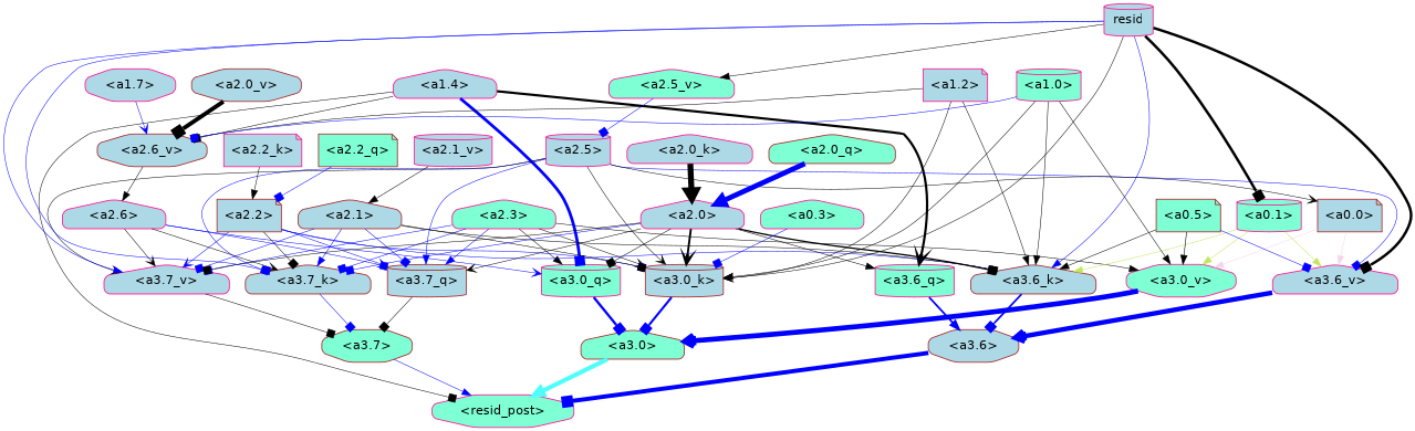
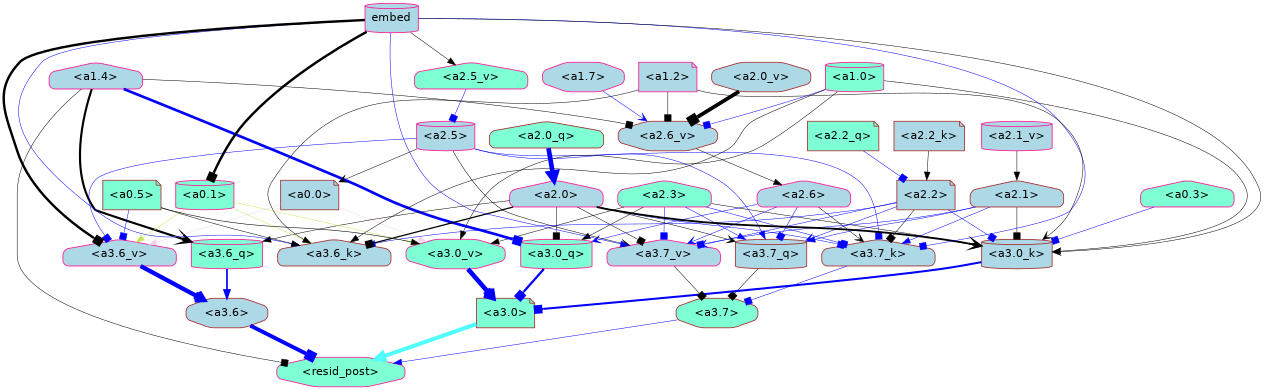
  strict digraph {
    splines=true
    node [color=deeppink fillcolor=lightblue fontname=Helvetica shape=house style="filled, rounded"]
    edge [arrowhead=box color=black penwidth=0.6]
    "<a3.7>" [color=brown fillcolor=aquamarine shape=octagon]
    "<resid_post>" [fillcolor=aquamarine shape=octagon]
    "<a3.6>" [color=brown shape=octagon]
-   "<a3.0>" [color=brown fillcolor=aquamarine]
+   "<a3.0>" [color=brown fillcolor=aquamarine shape=note]
    "<a2.3>" [fillcolor=aquamarine]
    "<a3.7_q>" [color=brown shape=cylinder]
    "<a3.0_q>" [fillcolor=aquamarine shape=cylinder]
    "<a3.7_k>" [color=brown]
    "<a3.0_k>" [color=brown shape=cylinder]
    "<a3.7_v>"
    "<a3.0_v>" [fillcolor=aquamarine shape=octagon]
    "<a1.4>"
    "<a3.6_q>" [fillcolor=aquamarine shape=cylinder]
    "<a2.6_v>" [color=brown shape=octagon]
    "<a2.6>"
    "<a3.6_k>" [color=brown]
    "<a3.6_v>"
    "<a2.5>" [shape=cylinder]
    "<a0.0>" [color=brown shape=note]
    "<a2.2>" [color=brown shape=note]
    "<a2.1>" [color=brown]
    "<a2.0>"
-   embed [shape=cylinder label=resid]
+   embed [shape=cylinder]
    "<a2.5_v>" [fillcolor=aquamarine]
    "<a0.1>" [fillcolor=aquamarine shape=cylinder]
    "<a1.2>" [shape=note]
    "<a1.0>" [fillcolor=aquamarine shape=cylinder]
    "<a0.5>" [color=brown fillcolor=aquamarine shape=note]
    "<a0.3>" [fillcolor=aquamarine]
    "<a2.2_q>" [color=brown fillcolor=aquamarine shape=note]
    "<a2.0_q>" [color=brown fillcolor=aquamarine]
-   "<a2.2_k>" [shape=note]
-   "<a2.0_k>"
+   "<a2.2_k>" [color=brown shape=note]
    "<a2.1_v>" [shape=cylinder]
    "<a2.0_v>" [color=brown shape=octagon]
    "<a1.7>" [shape=octagon]
    "<a3.7>" -> "<resid_post>" [arrowhead=normal color=blue]
    "<a3.6>" -> "<resid_post>" [color=blue penwidth=4.753257989883423]
    "<a3.0>" -> "<resid_post>" [color="#4ffefb" penwidth=4.90053927898407 arrowhead=""]
    "<a2.3>" -> "<a3.7_q>" [arrowhead=normal color=blue]
    "<a2.3>" -> "<a3.0_q>" [arrowhead=normal]
    "<a2.3>" -> "<a3.7_k>" [color=blue]
    "<a2.3>" -> "<a3.0_k>" [arrowhead=vee]
    "<a2.3>" -> "<a3.7_v>" [color=blue]
    "<a2.3>" -> "<a3.0_v>" [arrowhead=normal]
    "<a3.7_q>" -> "<a3.7>"
    "<a3.0_q>" -> "<a3.0>" [color=blue penwidth=2.7421876192092896]
    "<a3.7_k>" -> "<a3.7>" [color=blue]
    "<a3.0_k>" -> "<a3.0>" [color=blue penwidth=2.476402521133423]
    "<a3.7_v>" -> "<a3.7>"
    "<a3.0_v>" -> "<a3.0>" [arrowhead=vee color=blue penwidth=5.652270674705505]
    "<a1.4>" -> "<resid_post>"
    "<a1.4>" -> "<a3.0_q>" [color=blue penwidth=3.2779015004634857]
    "<a1.4>" -> "<a3.6_q>" [arrowhead=vee penwidth=2.6043437719345093]
    "<a1.4>" -> "<a2.6_v>"
    "<a3.6_q>" -> "<a3.6>" [arrowhead=normal color=blue penwidth=2.091020345687866]
    "<a2.6_v>" -> "<a2.6>" [arrowhead=normal]
    "<a2.6>" -> "<a3.7_q>" [color=blue]
    "<a2.6>" -> "<a3.0_q>" [arrowhead=vee color=blue]
    "<a2.6>" -> "<a3.7_k>" [arrowhead=vee]
-   "<a2.6>" -> "<a3.7_v>" [arrowhead=vee]
-   "<a3.6_k>" -> "<a3.6>" [color=blue penwidth=2.048597991466522]
+   "<a2.6>" -> "<a3.7_v>" [arrowhead=vee color=blue]
    "<a3.6_v>" -> "<a3.6>" [arrowhead=vee color=blue penwidth=5.2550448179244995]
    "<a2.5>" -> "<a3.7_q>" [arrowhead=normal color=blue]
    "<a2.5>" -> "<a3.7_k>" [color=blue]
-   "<a2.5>" -> "<a3.0_k>" [arrowhead=vee]
    "<a2.5>" -> "<a3.7_v>" [arrowhead=vee]
    "<a2.5>" -> "<a3.6_v>" [color=blue]
    "<a2.5>" -> "<a0.0>" [arrowhead=vee]
    "<a0.0>" -> "<a3.0_v>" [color="#f5d5ec" arrowhead=""]
    "<a0.0>" -> "<a3.6_v>" [color="#f5d5ec" arrowhead=""]
    "<a2.2>" -> "<a3.7_q>" [arrowhead=vee color=blue]
    "<a2.2>" -> "<a3.7_k>"
    "<a2.2>" -> "<a3.0_k>" [color=blue]
    "<a2.2>" -> "<a3.7_v>" [arrowhead=vee color=blue]
    "<a2.2>" -> "<a3.6_k>" [arrowhead=normal color=blue]
-   "<a2.1>" -> "<a3.7_q>" [color=blue]
+   "<a2.1>" -> "<a3.7_q>" [arrowhead=normal color=blue]
    "<a2.1>" -> "<a3.7_k>" [arrowhead=normal color=blue]
    "<a2.1>" -> "<a3.0_k>"
    "<a2.1>" -> "<a3.7_v>" [color=blue]
-   "<a2.1>" -> "<a3.6_k>"
    "<a2.0>" -> "<a3.7_q>" [arrowhead=vee]
    "<a2.0>" -> "<a3.0_q>"
    "<a2.0>" -> "<a3.7_k>" [color=blue]
    "<a2.0>" -> "<a3.0_k>" [arrowhead=vee penwidth=2.2551413774490356]
    "<a2.0>" -> "<a3.7_v>"
    "<a2.0>" -> "<a3.6_q>" [arrowhead=normal]
    "<a2.0>" -> "<a3.6_k>" [penwidth=1.5290023684501648]
    embed -> "<a3.7_k>" [color=blue]
    embed -> "<a3.0_k>" [arrowhead=vee]
    embed -> "<a3.7_v>" [arrowhead=normal color=blue]
    embed -> "<a3.6_k>" [arrowhead=normal color=blue]
    embed -> "<a3.6_v>" [penwidth=2.9556376338005066]
    embed -> "<a2.5_v>" [arrowhead=normal]
    embed -> "<a0.1>" [penwidth=2.972973108291626]
    "<a2.5_v>" -> "<a2.5>" [color=blue]
    "<a0.1>" -> "<a3.0_v>" [color="#c4e65e" arrowhead=""]
    "<a0.1>" -> "<a3.6_k>" [color="#c4e65e" arrowhead=""]
    "<a0.1>" -> "<a3.6_v>" [color="#c4e65e" arrowhead=""]
    "<a1.2>" -> "<a3.0_k>" [arrowhead=vee]
    "<a1.2>" -> "<a2.6_v>"
    "<a1.2>" -> "<a3.6_k>" [arrowhead=normal]
    "<a1.0>" -> "<a3.0_k>" [arrowhead=normal]
    "<a1.0>" -> "<a3.0_v>" [arrowhead=normal]
    "<a1.0>" -> "<a2.6_v>" [color=blue]
    "<a1.0>" -> "<a3.6_k>" [arrowhead=normal]
    "<a0.5>" -> "<a3.0_v>" [arrowhead=normal penwidth=0.6790935099124908]
    "<a0.5>" -> "<a3.6_k>" [arrowhead=normal]
    "<a0.5>" -> "<a3.6_v>" [color=blue]
    "<a0.3>" -> "<a3.0_k>" [color=blue]
    "<a2.2_q>" -> "<a2.2>" [color=blue]
    "<a2.0_q>" -> "<a2.0>" [arrowhead=normal color=blue penwidth=5.6763341426849365]
    "<a2.2_k>" -> "<a2.2>" [arrowhead=normal]
-   "<a2.0_k>" -> "<a2.0>" [arrowhead=normal penwidth=6.450865745544434]
    "<a2.1_v>" -> "<a2.1>" [arrowhead=normal]
    "<a2.0_v>" -> "<a2.6_v>" [penwidth=4.569358706474304]
    "<a1.7>" -> "<a2.6_v>" [arrowhead=vee color=blue]
  }
